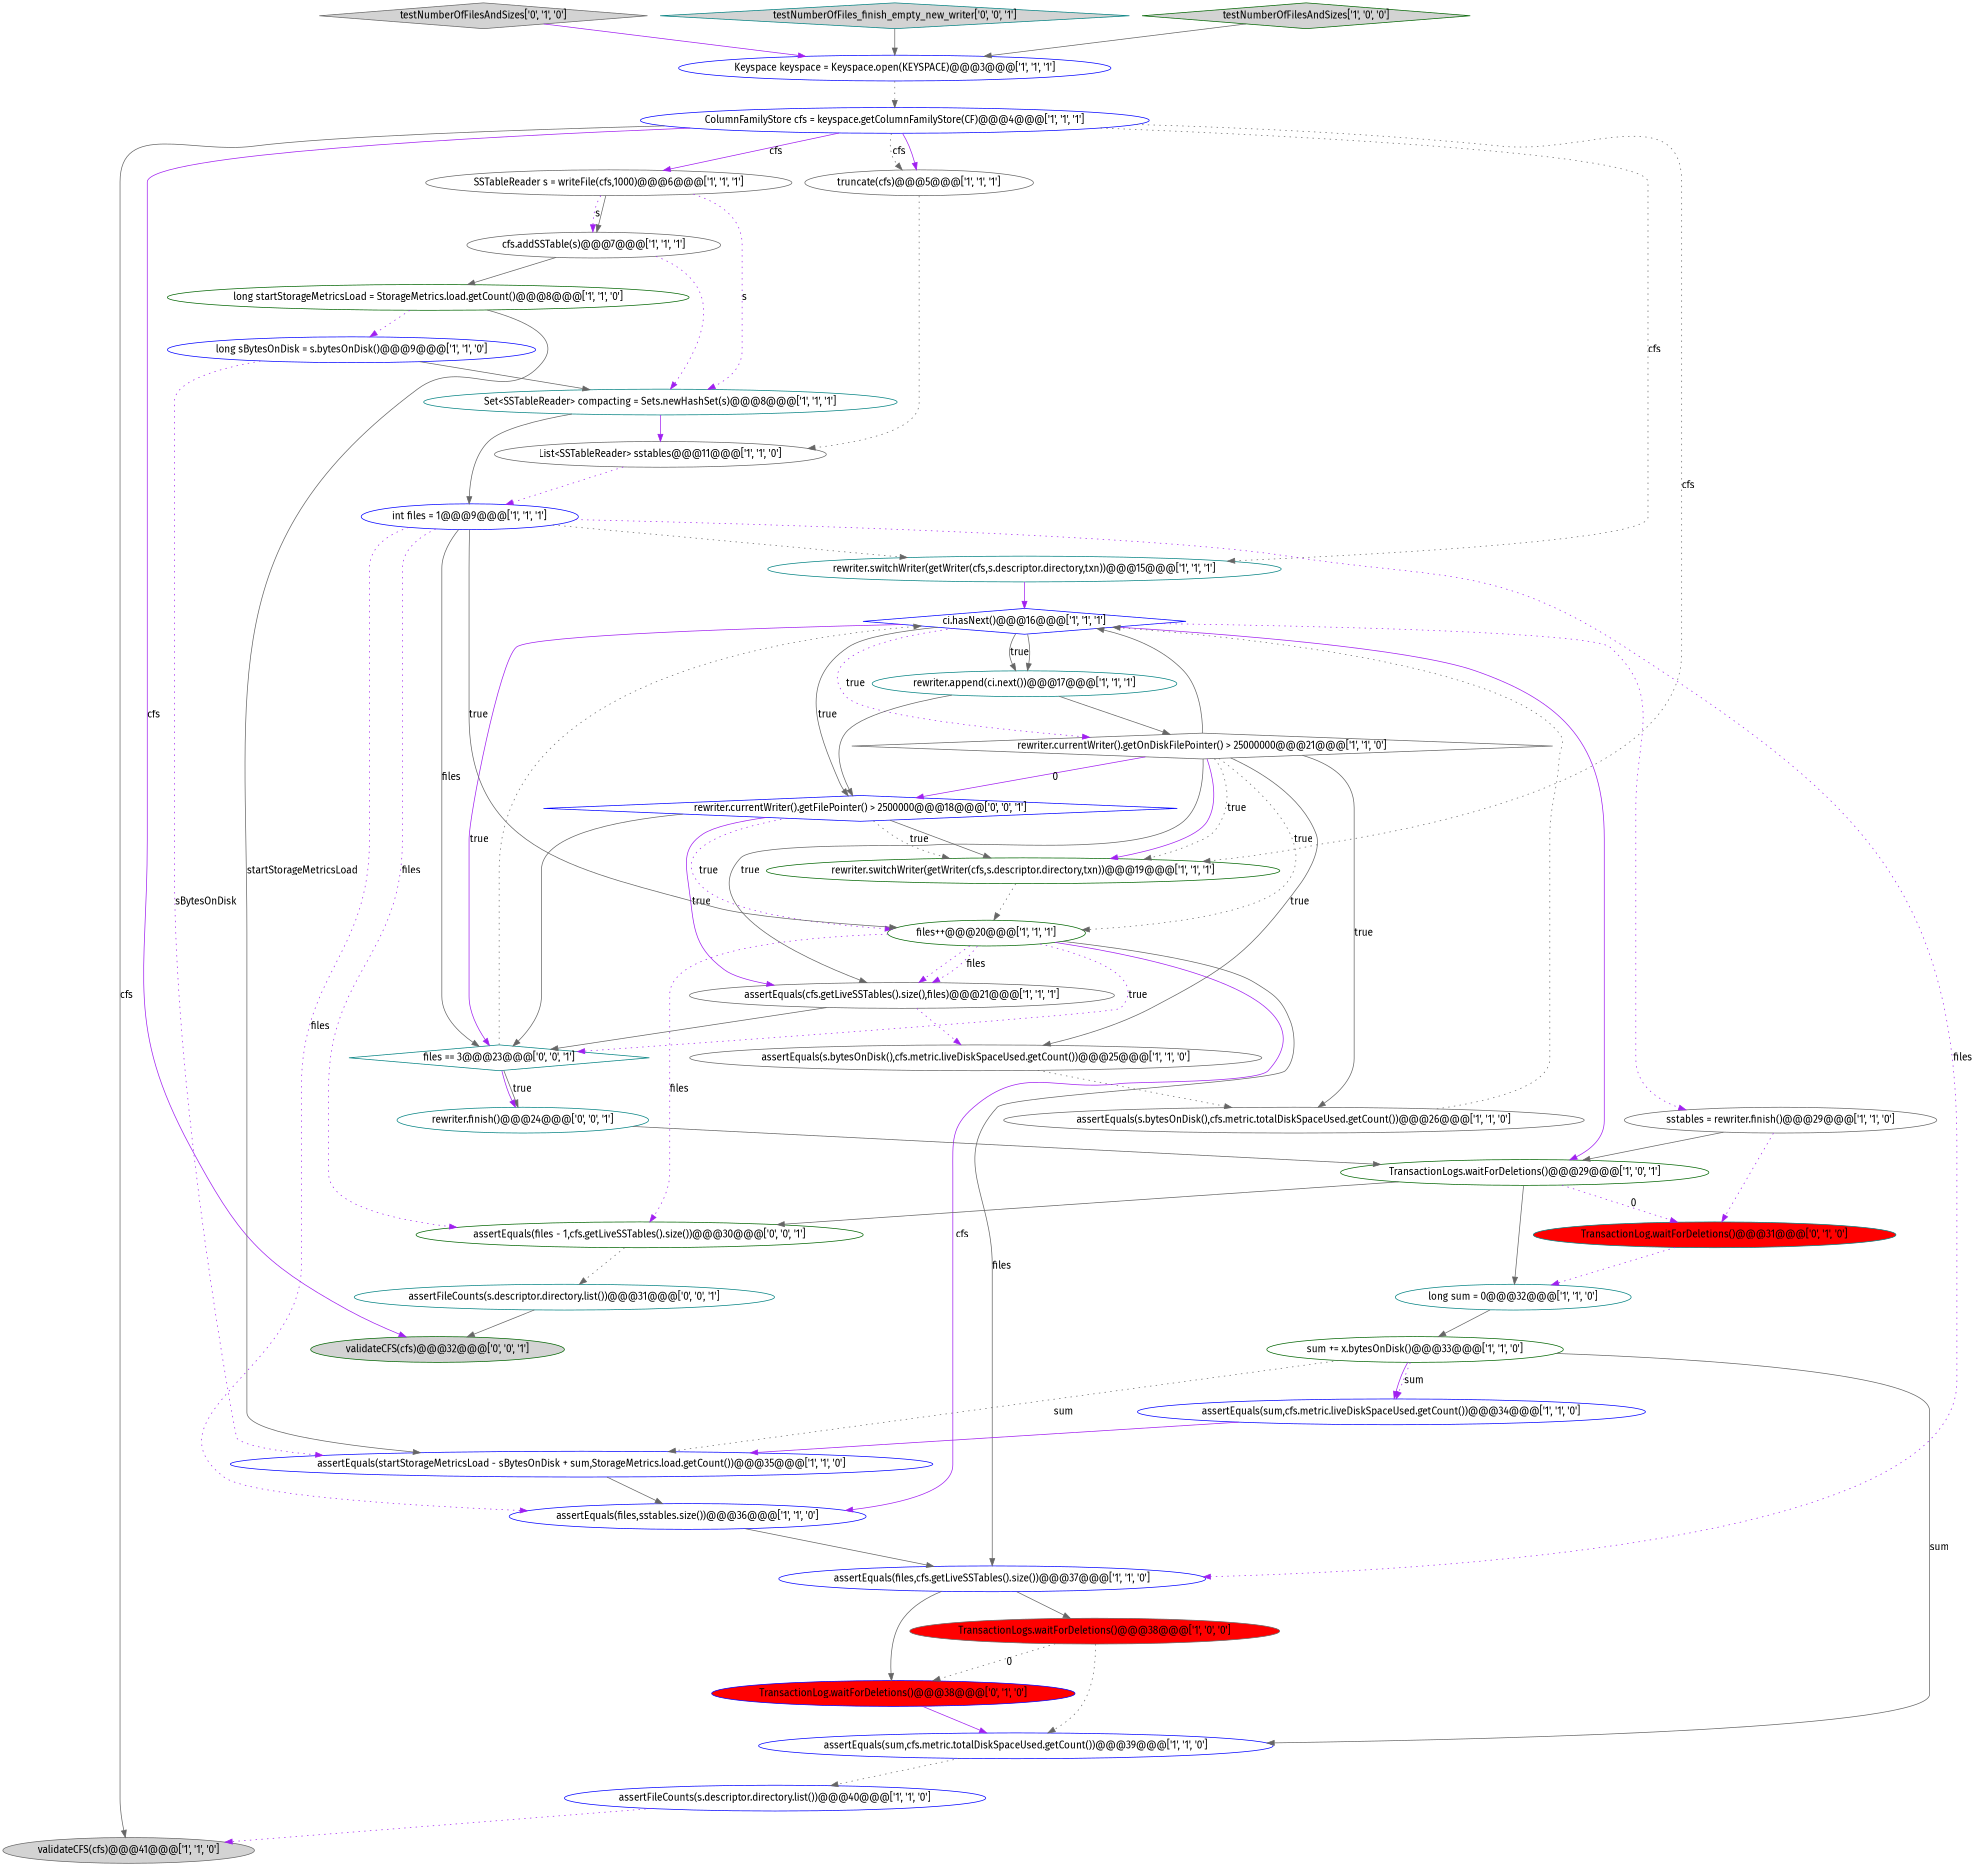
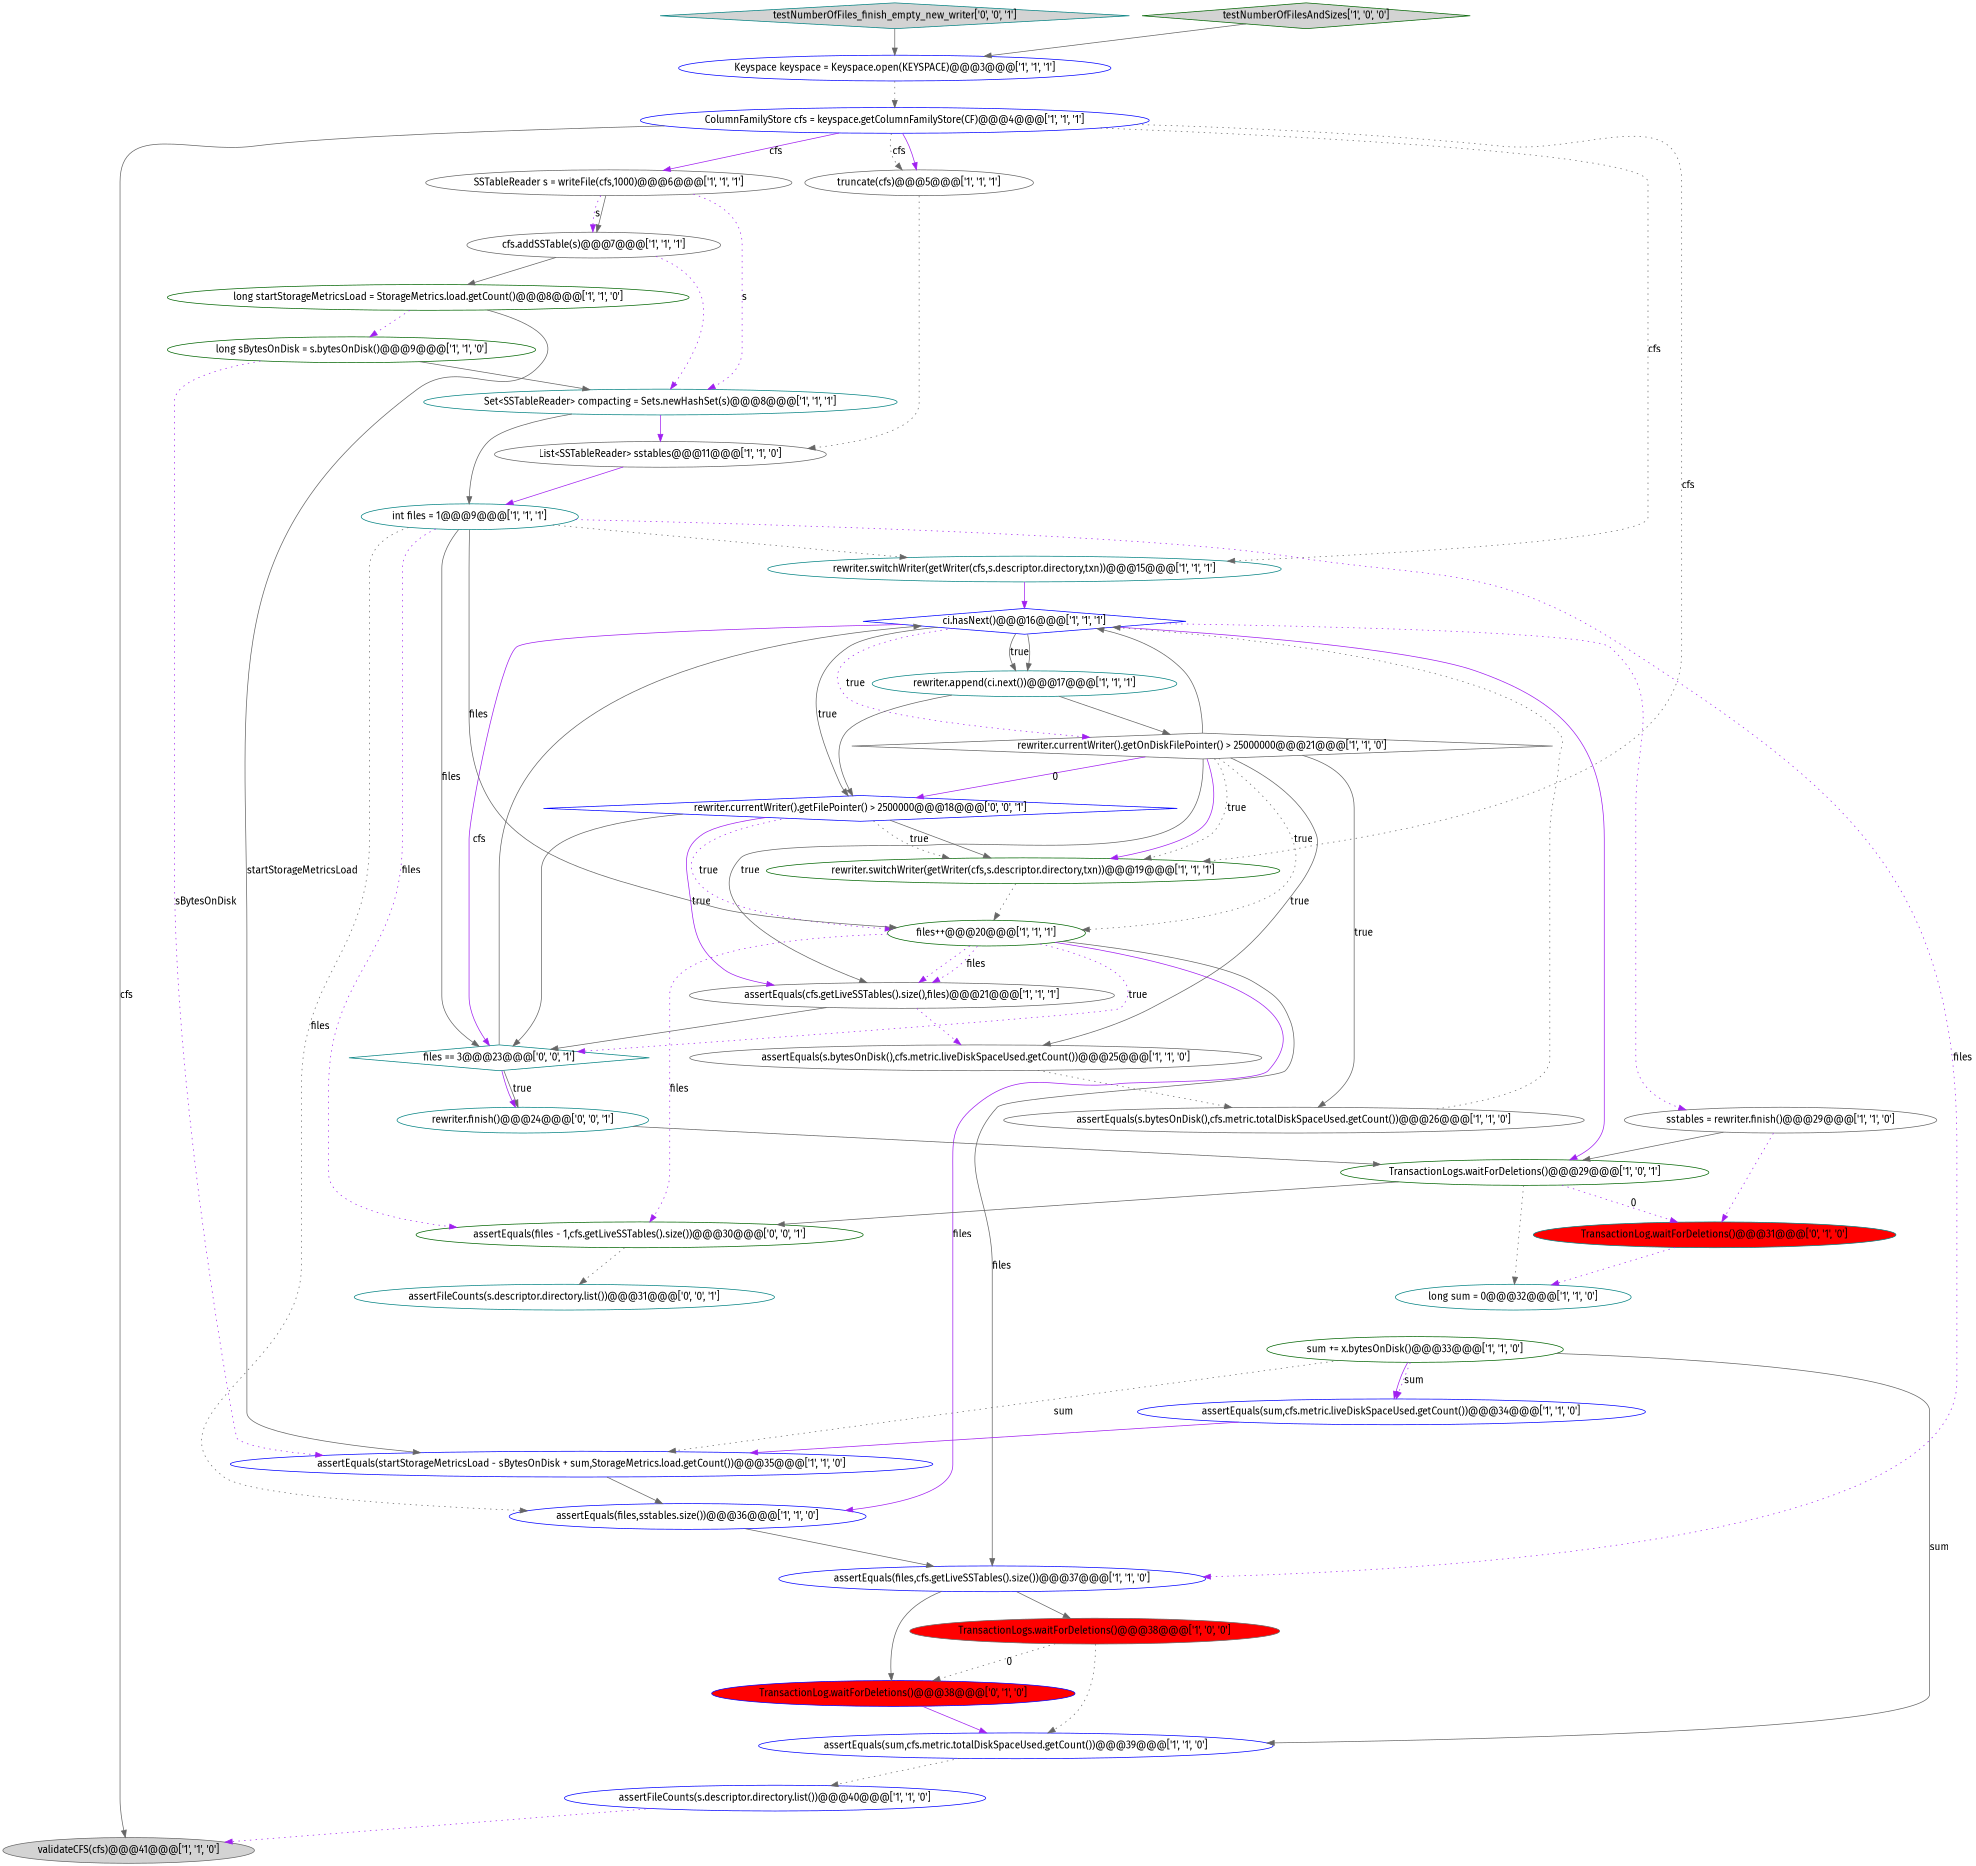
  digraph {
    fontname="Fira Sans"
    node [color=blue fillcolor=white fontname="Fira Sans" shape=ellipse style=filled]
    edge [color=gray40 fontname="Fira Sans" style=solid]
    n1 [label="ColumnFamilyStore cfs = keyspace.getColumnFamilyStore(CF)@@@4@@@['1', '1', '1']"]
    n2 [color=gray40 fillcolor=lightgray label="validateCFS(cfs)@@@41@@@['1', '1', '0']"]
-   n3 [color=darkgreen fillcolor=lightgray label="validateCFS(cfs)@@@32@@@['0', '0', '1']"]
    n4 [color=gray40 label="truncate(cfs)@@@5@@@['1', '1', '1']"]
    n5 [color=darkgreen label="rewriter.switchWriter(getWriter(cfs,s.descriptor.directory,txn))@@@19@@@['1', '1', '1']"]
    n6 [color=gray40 label="SSTableReader s = writeFile(cfs,1000)@@@6@@@['1', '1', '1']"]
    n7 [color=teal label="rewriter.switchWriter(getWriter(cfs,s.descriptor.directory,txn))@@@15@@@['1', '1', '1']"]
    n8 [color=gray40 label="List<SSTableReader> sstables@@@11@@@['1', '1', '0']"]
    n9 [color=darkgreen label="files++@@@20@@@['1', '1', '1']"]
    n10 [color=gray40 label="cfs.addSSTable(s)@@@7@@@['1', '1', '1']"]
    n11 [color=teal label="Set<SSTableReader> compacting = Sets.newHashSet(s)@@@8@@@['1', '1', '1']"]
    n12 [label="ci.hasNext()@@@16@@@['1', '1', '1']" shape=diamond]
    n13 [color=teal label="assertFileCounts(s.descriptor.directory.list())@@@31@@@['0', '0', '1']"]
    n14 [label="assertEquals(files,cfs.getLiveSSTables().size())@@@37@@@['1', '1', '0']"]
    n15 [color=gray40 fillcolor=red label="TransactionLogs.waitForDeletions()@@@38@@@['1', '0', '0']"]
    n16 [fillcolor=red label="TransactionLog.waitForDeletions()@@@38@@@['0', '1', '0']"]
    n17 [label="assertEquals(sum,cfs.metric.totalDiskSpaceUsed.getCount())@@@39@@@['1', '1', '0']"]
    n18 [label="assertEquals(sum,cfs.metric.liveDiskSpaceUsed.getCount())@@@34@@@['1', '1', '0']"]
    n19 [label="assertEquals(startStorageMetricsLoad - sBytesOnDisk + sum,StorageMetrics.load.getCount())@@@35@@@['1', '1', '0']"]
    n20 [label="assertEquals(files,sstables.size())@@@36@@@['1', '1', '0']"]
    n21 [color=teal label="rewriter.append(ci.next())@@@17@@@['1', '1', '1']"]
    n22 [label="rewriter.currentWriter().getFilePointer() > 2500000@@@18@@@['0', '0', '1']" shape=diamond]
    n23 [color=gray40 label="rewriter.currentWriter().getOnDiskFilePointer() > 25000000@@@21@@@['1', '1', '0']" shape=diamond]
    n24 [color=gray40 label="sstables = rewriter.finish()@@@29@@@['1', '1', '0']"]
    n25 [color=teal label="files == 3@@@23@@@['0', '0', '1']" shape=diamond]
    n26 [color=darkgreen label="TransactionLogs.waitForDeletions()@@@29@@@['1', '0', '1']"]
    n27 [color=gray40 label="assertEquals(cfs.getLiveSSTables().size(),files)@@@21@@@['1', '1', '1']"]
    n28 [color=gray40 label="assertEquals(s.bytesOnDisk(),cfs.metric.totalDiskSpaceUsed.getCount())@@@26@@@['1', '1', '0']"]
    n29 [color=gray40 label="assertEquals(s.bytesOnDisk(),cfs.metric.liveDiskSpaceUsed.getCount())@@@25@@@['1', '1', '0']"]
    n30 [color=teal fillcolor=red label="TransactionLog.waitForDeletions()@@@31@@@['0', '1', '0']"]
    n31 [color=teal label="rewriter.finish()@@@24@@@['0', '0', '1']"]
    n32 [color=teal label="long sum = 0@@@32@@@['1', '1', '0']"]
    n33 [color=darkgreen label="assertEquals(files - 1,cfs.getLiveSSTables().size())@@@30@@@['0', '0', '1']"]
    n34 [label="assertFileCounts(s.descriptor.directory.list())@@@40@@@['1', '1', '0']"]
-   n35 [color=gray40 fillcolor=lightgray label="testNumberOfFilesAndSizes['0', '1', '0']" shape=diamond]
    n36 [label="Keyspace keyspace = Keyspace.open(KEYSPACE)@@@3@@@['1', '1', '1']"]
    n37 [color=darkgreen label="sum += x.bytesOnDisk()@@@33@@@['1', '1', '0']"]
    n38 [color=darkgreen label="long startStorageMetricsLoad = StorageMetrics.load.getCount()@@@8@@@['1', '1', '0']"]
-   n39 [label="int files = 1@@@9@@@['1', '1', '1']"]
-   n40 [label="long sBytesOnDisk = s.bytesOnDisk()@@@9@@@['1', '1', '0']"]
+   n39 [color=teal label="int files = 1@@@9@@@['1', '1', '1']"]
+   n40 [color=darkgreen label="long sBytesOnDisk = s.bytesOnDisk()@@@9@@@['1', '1', '0']"]
    n41 [color=teal fillcolor=lightgray label="testNumberOfFiles_finish_empty_new_writer['0', '0', '1']" shape=diamond]
    n42 [color=darkgreen fillcolor=lightgray label="testNumberOfFilesAndSizes['1', '0', '0']" shape=diamond]
    n1 -> n2 [label=cfs]
-   n1 -> n3 [color=purple label=cfs]
    n1 -> n4 [color=purple]
    n1 -> n4 [label=cfs style=dotted]
    n1 -> n5 [label=cfs style=dotted]
    n1 -> n6 [color=purple label=cfs]
    n1 -> n7 [label=cfs style=dotted]
    n4 -> n8 [style=dotted]
    n5 -> n9 [style=dotted]
    n6 -> n10
    n6 -> n10 [color=purple label=s style=dotted]
    n6 -> n11 [color=purple label=s style=dotted]
    n7 -> n12 [color=purple]
-   n8 -> n39 [color=purple style=dotted]
+   n8 -> n39 [color=purple]
    n9 -> n14 [label=files]
-   n9 -> n20 [color=purple label=cfs]
+   n9 -> n20 [color=purple label=files]
    n9 -> n25 [color=purple label=true style=dotted]
    n9 -> n27 [color=purple style=dotted]
    n9 -> n27 [color=purple label=files style=dotted]
    n9 -> n33 [color=purple label=files style=dotted]
    n10 -> n11 [color=purple style=dotted]
    n10 -> n38
    n11 -> n8 [color=purple]
    n11 -> n39
    n12 -> n21 [label=true]
    n12 -> n21
    n12 -> n22 [label=true]
    n12 -> n23 [color=purple label=true style=dotted]
    n12 -> n24 [color=purple style=dotted]
-   n12 -> n25 [color=purple label=true]
+   n12 -> n25 [color=purple label=cfs]
    n12 -> n26 [color=purple]
-   n13 -> n3
    n14 -> n15
    n14 -> n16
    n15 -> n16 [label=0 style=dotted]
    n15 -> n17 [style=dotted]
    n16 -> n17 [color=purple]
    n17 -> n34 [style=dotted]
    n18 -> n19 [color=purple]
    n19 -> n20
    n20 -> n14
    n21 -> n22
    n21 -> n23
    n22 -> n5
    n22 -> n5 [label=true style=dotted]
    n22 -> n9 [color=purple label=true style=dotted]
    n22 -> n25
    n22 -> n27 [color=purple label=true]
    n23 -> n5 [color=purple]
    n23 -> n5 [label=true style=dotted]
    n23 -> n9 [label=true style=dotted]
    n23 -> n12
    n23 -> n22 [color=purple label=0]
    n23 -> n27 [label=true]
    n23 -> n28 [label=true]
    n23 -> n29 [label=true]
    n24 -> n26
    n24 -> n30 [color=purple style=dotted]
-   n25 -> n12 [style=dotted]
+   n25 -> n12
    n25 -> n31 [label=true]
    n25 -> n31 [color=purple]
    n26 -> n30 [color=purple label=0 style=dotted]
-   n26 -> n32
+   n26 -> n32 [style=dotted]
    n26 -> n33
    n27 -> n25
    n27 -> n29 [color=purple style=dotted]
    n28 -> n12 [style=dotted]
    n29 -> n28 [style=dotted]
    n30 -> n32 [color=purple style=dotted]
    n31 -> n26
-   n32 -> n37
    n33 -> n13 [style=dotted]
    n34 -> n2 [color=purple style=dotted]
-   n35 -> n36 [color=purple]
    n36 -> n1 [style=dotted]
    n37 -> n17 [label=sum]
    n37 -> n18 [color=purple label=sum style=dotted]
    n37 -> n18 [color=purple]
    n37 -> n19 [label=sum style=dotted]
    n38 -> n19 [label=startStorageMetricsLoad]
    n38 -> n40 [color=purple style=dotted]
    n39 -> n7 [style=dotted]
-   n39 -> n9 [label=true]
+   n39 -> n9 [label=files]
    n39 -> n14 [color=purple label=files style=dotted]
-   n39 -> n20 [color=purple label=files style=dotted]
+   n39 -> n20 [label=files style=dotted]
    n39 -> n25 [label=files]
    n39 -> n33 [color=purple label=files style=dotted]
    n40 -> n11
    n40 -> n19 [color=purple label=sBytesOnDisk style=dotted]
    n41 -> n36
    n42 -> n36
  }
